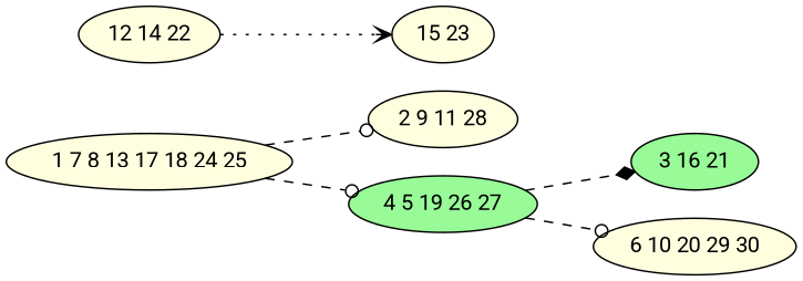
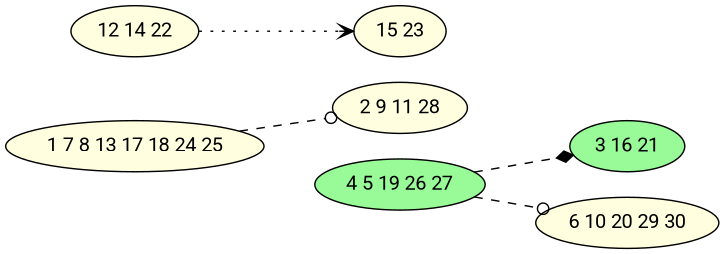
  digraph {
    fontname=Roboto
    rankdir=LR
    node [fillcolor=lightyellow fontname=Roboto style=filled]
    edge [arrowhead=odot fontname=Roboto style=dashed]
    n1 [label="1 7 8 13 17 18 24 25"]
    n2 [label="2 9 11 28"]
    n3 [fillcolor=palegreen label="4 5 19 26 27"]
    n4 [label="12 14 22"]
    n5 [label="15 23"]
    n6 [fillcolor=palegreen label="3 16 21"]
    n7 [label="6 10 20 29 30"]
    n1 -> n2
-   n1 -> n3
    n3 -> n6 [arrowhead=diamond]
    n3 -> n7
    n4 -> n5 [arrowhead=vee style=dotted]
  }
